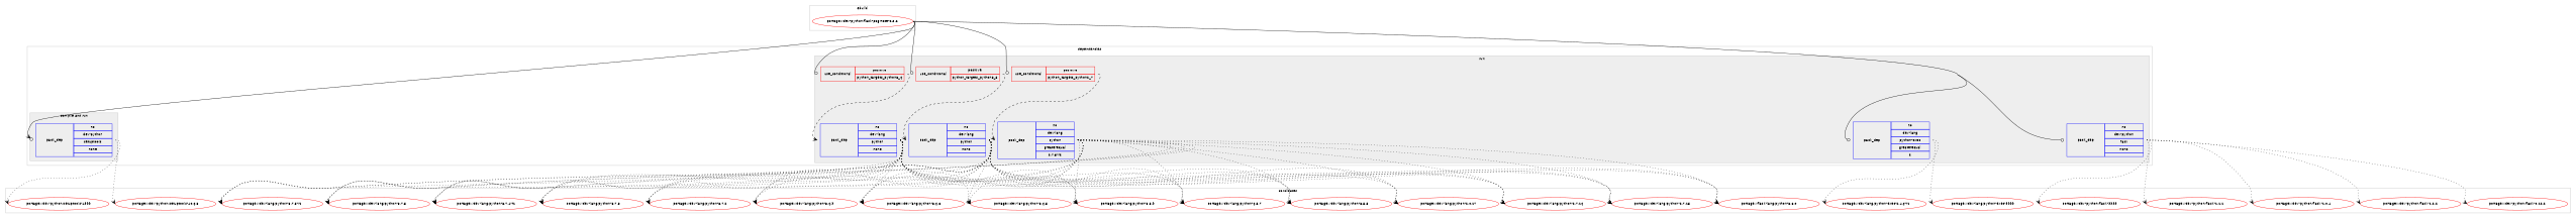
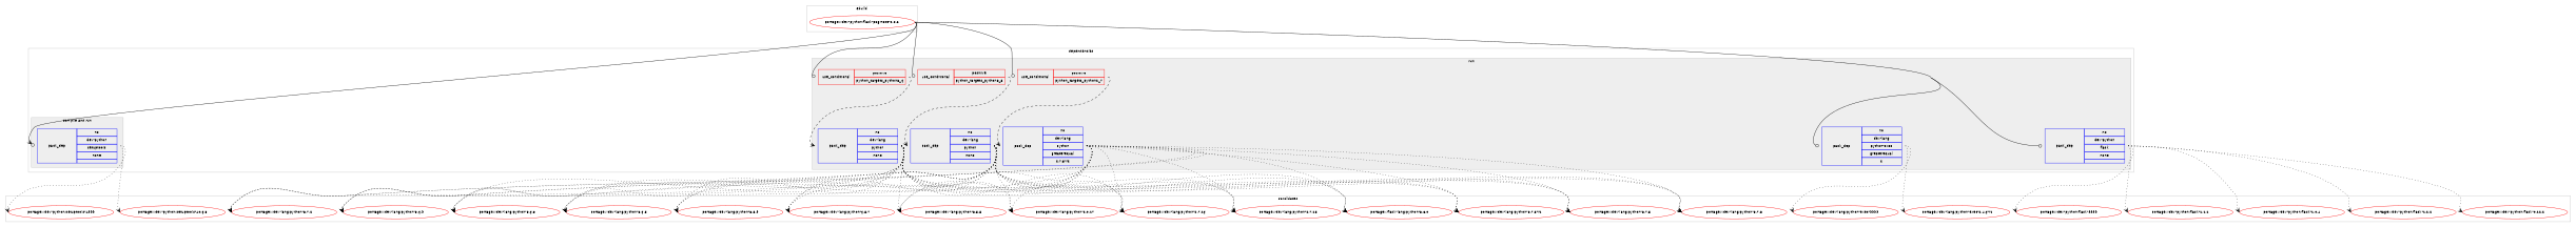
  digraph {
    compound=true
    concentrate=true
    fontname=Helvetica
    fontsize=10
    newrank=true
    rankdir=TB
    ranksep=1.5
    node [color=red fontname=Helvetica fontsize=10]
    edge [arrowhead=vee headport=w style=dotted tailport=e weight=100]
    n1 [label="portage://dev-python/flask-paginate-0.5.2" width=4]
    n2 [color=blue label=<<TABLE BORDER="0" CELLBORDER="1" CELLSPACING="0" CELLPADDING="4" WIDTH="220"><TR><TD ROWSPAN="6" CELLPADDING="30">pack_dep</TD></TR><TR><TD WIDTH="110">no</TD></TR><TR><TD>dev-python</TD></TR><TR><TD>setuptools</TD></TR><TR><TD>none</TD></TR><TR><TD></TD></TR></TABLE>> shape=none]
    n3 [color=blue label=<<TABLE BORDER="0" CELLBORDER="1" CELLSPACING="0" CELLPADDING="4" WIDTH="220"><TR><TD ROWSPAN="6" CELLPADDING="30">pack_dep</TD></TR><TR><TD WIDTH="110">no</TD></TR><TR><TD>dev-lang</TD></TR><TR><TD>python</TD></TR><TR><TD>greaterequal</TD></TR><TR><TD>2.7.5-r2</TD></TR></TABLE>> shape=none]
    n4 [label=<<TABLE BORDER="0" CELLBORDER="1" CELLSPACING="0" CELLPADDING="4"><TR><TD ROWSPAN="3" CELLPADDING="10">use_conditional</TD></TR><TR><TD>positive</TD></TR><TR><TD>python_targets_python2_7</TD></TR></TABLE>> shape=none]
    n5 [color=blue label=<<TABLE BORDER="0" CELLBORDER="1" CELLSPACING="0" CELLPADDING="4" WIDTH="220"><TR><TD ROWSPAN="6" CELLPADDING="30">pack_dep</TD></TR><TR><TD WIDTH="110">no</TD></TR><TR><TD>dev-lang</TD></TR><TR><TD>python</TD></TR><TR><TD>none</TD></TR><TR><TD></TD></TR></TABLE>> shape=none]
    n6 [label=<<TABLE BORDER="0" CELLBORDER="1" CELLSPACING="0" CELLPADDING="4"><TR><TD ROWSPAN="3" CELLPADDING="10">use_conditional</TD></TR><TR><TD>positive</TD></TR><TR><TD>python_targets_python3_5</TD></TR></TABLE>> shape=none]
    n7 [color=blue label=<<TABLE BORDER="0" CELLBORDER="1" CELLSPACING="0" CELLPADDING="4" WIDTH="220"><TR><TD ROWSPAN="6" CELLPADDING="30">pack_dep</TD></TR><TR><TD WIDTH="110">no</TD></TR><TR><TD>dev-lang</TD></TR><TR><TD>python</TD></TR><TR><TD>none</TD></TR><TR><TD></TD></TR></TABLE>> shape=none]
    n8 [label=<<TABLE BORDER="0" CELLBORDER="1" CELLSPACING="0" CELLPADDING="4"><TR><TD ROWSPAN="3" CELLPADDING="10">use_conditional</TD></TR><TR><TD>positive</TD></TR><TR><TD>python_targets_python3_6</TD></TR></TABLE>> shape=none]
    n9 [color=blue label=<<TABLE BORDER="0" CELLBORDER="1" CELLSPACING="0" CELLPADDING="4" WIDTH="220"><TR><TD ROWSPAN="6" CELLPADDING="30">pack_dep</TD></TR><TR><TD WIDTH="110">no</TD></TR><TR><TD>dev-lang</TD></TR><TR><TD>python-exec</TD></TR><TR><TD>greaterequal</TD></TR><TR><TD>2</TD></TR></TABLE>> shape=none]
    n10 [color=blue label=<<TABLE BORDER="0" CELLBORDER="1" CELLSPACING="0" CELLPADDING="4" WIDTH="220"><TR><TD ROWSPAN="6" CELLPADDING="30">pack_dep</TD></TR><TR><TD WIDTH="110">no</TD></TR><TR><TD>dev-python</TD></TR><TR><TD>flask</TD></TR><TR><TD>none</TD></TR><TR><TD></TD></TR></TABLE>> shape=none]
    n11 [label="portage://dev-python/setuptools-40.6.3" width=4]
    n12 [label="portage://dev-python/setuptools-4999" width=4]
    n13 [label="portage://dev-lang/python-2.7.15" width=4]
    n14 [label="portage://dev-lang/python-2.7.16" width=4]
    n15 [label="portage://dev-lang/python-2.0.17" width=4]
    n16 [label="portage://dev-lang/python-3.5.5" width=4]
    n17 [label="portage://dev-lang/python-6.5.7" width=4]
    n18 [label="portage://dev-lang/python-3.5.9" width=4]
    n19 [label="portage://dev-lang/python-3.6.5" width=4]
    n20 [label="portage://dev-lang/python-3.6.8" width=4]
    n21 [label="portage://dev-lang/python-3.6.9" width=4]
    n22 [label="portage://dev-lang/python-3.7.2" width=4]
    n23 [label="portage://dev-lang/python-3.7.3" width=4]
-   n24 [label="portage://dev-lang/python-3.7.4-r1" width=4]
    n25 [label="portage://dev-lang/python-3.7.5" width=4]
    n26 [label="portage://dev-lang/python-3.7.5-r1" width=4]
    n27 [label="portage://flask-lang/python-3.8.0" width=4]
    n28 [label="portage://dev-lang/python-exec-2.4.6-r1" width=4]
    n29 [label="portage://dev-lang/python-exec-9999" width=4]
    n30 [label="portage://dev-python/flask-0.12.2" width=4]
    n31 [label="portage://dev-python/flask-1.2.2" width=4]
    n32 [label="portage://dev-python/flask-1.0.4" width=4]
    n33 [label="portage://dev-python/flask-1.1.1" width=4]
    n34 [label="portage://dev-python/flask-9999" width=4]
    subgraph cluster_1 {
      color=gray
      label=<<i>ebuild</i>>
      rank=same
      n1
    }
    subgraph cluster_2 {
      color=gray
      label=<<i>dependencies</i>>
      subgraph cluster_3 {
        color=gray
        fillcolor="#eeeeee"
        label=<<i>compile</i>>
        style=filled
      }
      subgraph cluster_4 {
        color=gray
        fillcolor="#eeeeee"
        label=<<i>compile and run</i>>
        style=filled
        subgraph sub_5 {
          color=gray
          fillcolor="#eeeeee"
          label=<<i>compile and run</i>>
          style=filled
          n2
        }
      }
      subgraph cluster_6 {
        color=gray
        fillcolor="#eeeeee"
        label=<<i>run</i>>
        style=filled
        subgraph sub_7 {
          color=gray
          fillcolor="#eeeeee"
          label=<<i>run</i>>
          style=filled
          n4
          subgraph sub_8 {
            color=gray
            fillcolor="#eeeeee"
            label=<<i>run</i>>
            style=filled
            n3
          }
        }
        subgraph sub_9 {
          color=gray
          fillcolor="#eeeeee"
          label=<<i>run</i>>
          style=filled
          n6
          subgraph sub_10 {
            color=gray
            fillcolor="#eeeeee"
            label=<<i>run</i>>
            style=filled
            n5
          }
        }
        subgraph sub_11 {
          color=gray
          fillcolor="#eeeeee"
          label=<<i>run</i>>
          style=filled
          n8
          subgraph sub_12 {
            color=gray
            fillcolor="#eeeeee"
            label=<<i>run</i>>
            style=filled
            n7
          }
        }
        subgraph sub_13 {
          color=gray
          fillcolor="#eeeeee"
          label=<<i>run</i>>
          style=filled
          n9
        }
        subgraph sub_14 {
          color=gray
          fillcolor="#eeeeee"
          label=<<i>run</i>>
          style=filled
          n10
        }
      }
    }
    subgraph cluster_15 {
      color=gray
      label=<<i>candidates</i>>
      rank=same
      subgraph sub_16 {
        color=black
        label=<<i>candidates</i>>
        nodesep=1
        rank=same
        n11
        n12
      }
      subgraph sub_17 {
        color=black
        label=<<i>candidates</i>>
        nodesep=1
        rank=same
        n13
        n14
        n15
        n16
        n17
        n18
        n19
        n20
        n21
        n22
        n23
-       n24
        n25
        n26
        n27
      }
      subgraph sub_18 {
        color=black
        label=<<i>candidates</i>>
        nodesep=1
        rank=same
        n13
        n14
        n15
        n16
        n17
        n18
        n19
        n20
        n21
        n22
        n23
-       n24
        n25
        n26
        n27
      }
      subgraph sub_19 {
        color=black
        label=<<i>candidates</i>>
        nodesep=1
        rank=same
        n13
        n14
        n15
        n16
        n17
        n18
        n19
        n20
        n21
        n22
        n23
-       n24
        n25
        n26
        n27
      }
      subgraph sub_20 {
        color=black
        label=<<i>candidates</i>>
        nodesep=1
        rank=same
        n28
        n29
      }
      subgraph sub_21 {
        color=black
        label=<<i>candidates</i>>
        nodesep=1
        rank=same
        n30
        n31
        n32
        n33
        n34
      }
    }
    n1 -> n2 [arrowhead=odotvee style=solid weight=20]
    n1 -> n4 [arrowhead=odot style=solid weight=20]
    n1 -> n6 [arrowhead=odot style=solid weight=20]
    n1 -> n8 [arrowhead=odot style=solid weight=20]
    n1 -> n9 [arrowhead=odot style=solid weight=20]
    n1 -> n10 [arrowhead=odot style=solid weight=20]
    n2 -> n11
    n2 -> n12
    n3 -> n13
    n3 -> n14
    n3 -> n15
    n3 -> n16
    n3 -> n17
    n3 -> n18
    n3 -> n19
    n3 -> n20
    n3 -> n21
    n3 -> n22
    n3 -> n23
-   n3 -> n24
    n3 -> n25
    n3 -> n26
    n3 -> n27
    n4 -> n3 [style=dashed weight=20]
    n5 -> n13
    n5 -> n14
    n5 -> n15
    n5 -> n16
    n5 -> n17
    n5 -> n18
    n5 -> n19
    n5 -> n20
    n5 -> n21
    n5 -> n22
    n5 -> n23
-   n5 -> n24
    n5 -> n25
    n5 -> n26
    n5 -> n27
    n6 -> n5 [style=dashed weight=20]
    n7 -> n13
    n7 -> n14
    n7 -> n15
    n7 -> n16
    n7 -> n17
    n7 -> n18
    n7 -> n19
    n7 -> n20
    n7 -> n21
    n7 -> n22
    n7 -> n23
-   n7 -> n24
    n7 -> n25
    n7 -> n26
    n7 -> n27
    n8 -> n7 [style=dashed weight=20]
    n9 -> n28
    n9 -> n29
    n10 -> n30
    n10 -> n31
    n10 -> n32
    n10 -> n33
    n10 -> n34
  }
